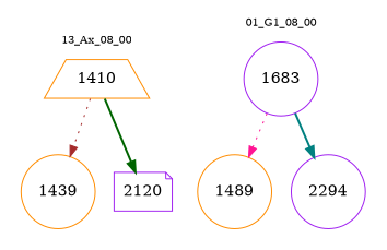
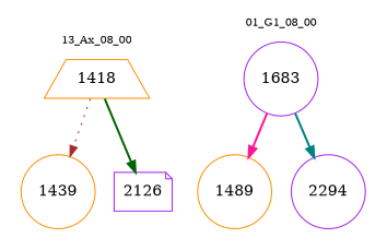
  digraph {
    node [color=darkorange shape=circle]
    edge [style=dotted]
-   n1 [label=1410 shape=trapezium]
+   n1 [label=1418 shape=trapezium]
    n2 [label=1439]
-   n3 [color=purple label=2120 shape=note]
+   n3 [color=purple label=2126 shape=note]
    n4 [color=purple label=1683]
    n5 [label=1489]
    n6 [color=purple label=2294]
    subgraph cluster_1 {
      color=white
      fontsize=10
      label="13_Ax_08_00"
      n1
      n2
      n3
    }
    subgraph cluster_2 {
      color=white
      fontsize=10
      label="01_G1_08_00"
      n4
      n5
      n6
    }
    n1 -> n2 [color=brown]
    n1 -> n3 [color=darkgreen style=bold]
-   n4 -> n5 [color=deeppink]
+   n4 -> n5 [color=deeppink style=bold]
    n4 -> n6 [color=teal style=bold]
  }
